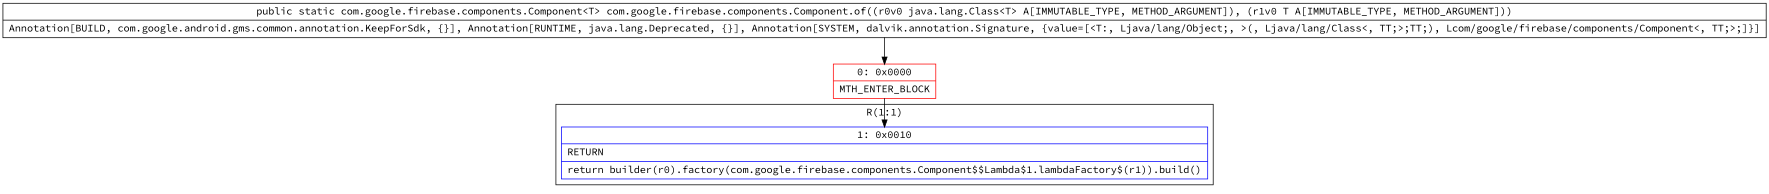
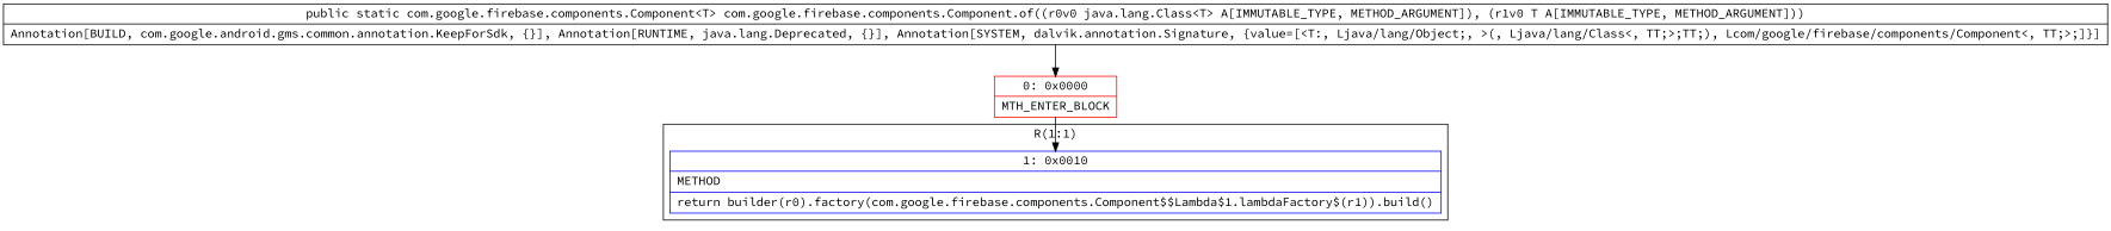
  digraph {
    fontname="Source Code Pro"
    node [shape=record fontname="Source Code Pro"]
    edge [fontname="Source Code Pro"]
-   n1 [color=blue label="{1\:\ 0x0010|RETURN\l|return builder(r0).factory(com.google.firebase.components.Component$$Lambda$1.lambdaFactory$(r1)).build()\l}"]
+   n1 [color=blue label="{1\:\ 0x0010|METHOD\l|return builder(r0).factory(com.google.firebase.components.Component$$Lambda$1.lambdaFactory$(r1)).build()\l}"]
    n2 [color=red label="{0\:\ 0x0000|MTH_ENTER_BLOCK\l}"]
    n3 [label="{public static com.google.firebase.components.Component\<T\> com.google.firebase.components.Component.of((r0v0 java.lang.Class\<T\> A[IMMUTABLE_TYPE, METHOD_ARGUMENT]), (r1v0 T A[IMMUTABLE_TYPE, METHOD_ARGUMENT]))  | Annotation[BUILD, com.google.android.gms.common.annotation.KeepForSdk, \{\}], Annotation[RUNTIME, java.lang.Deprecated, \{\}], Annotation[SYSTEM, dalvik.annotation.Signature, \{value=[\<T:, Ljava\/lang\/Object;, \>(, Ljava\/lang\/Class\<, TT;\>;TT;), Lcom\/google\/firebase\/components\/Component\<, TT;\>;]\}]\l}"]
    subgraph cluster_1 {
      label="R(1:1)"
      n1
    }
    n2 -> n1
    n3 -> n2
  }
